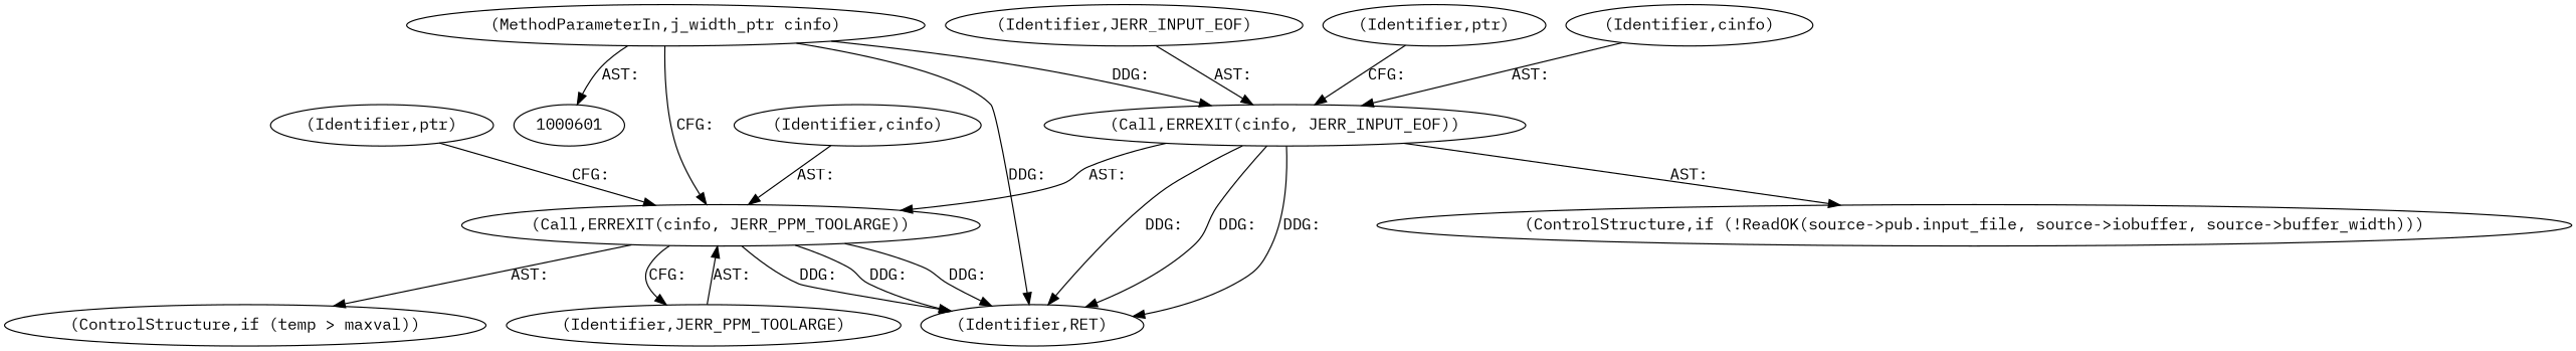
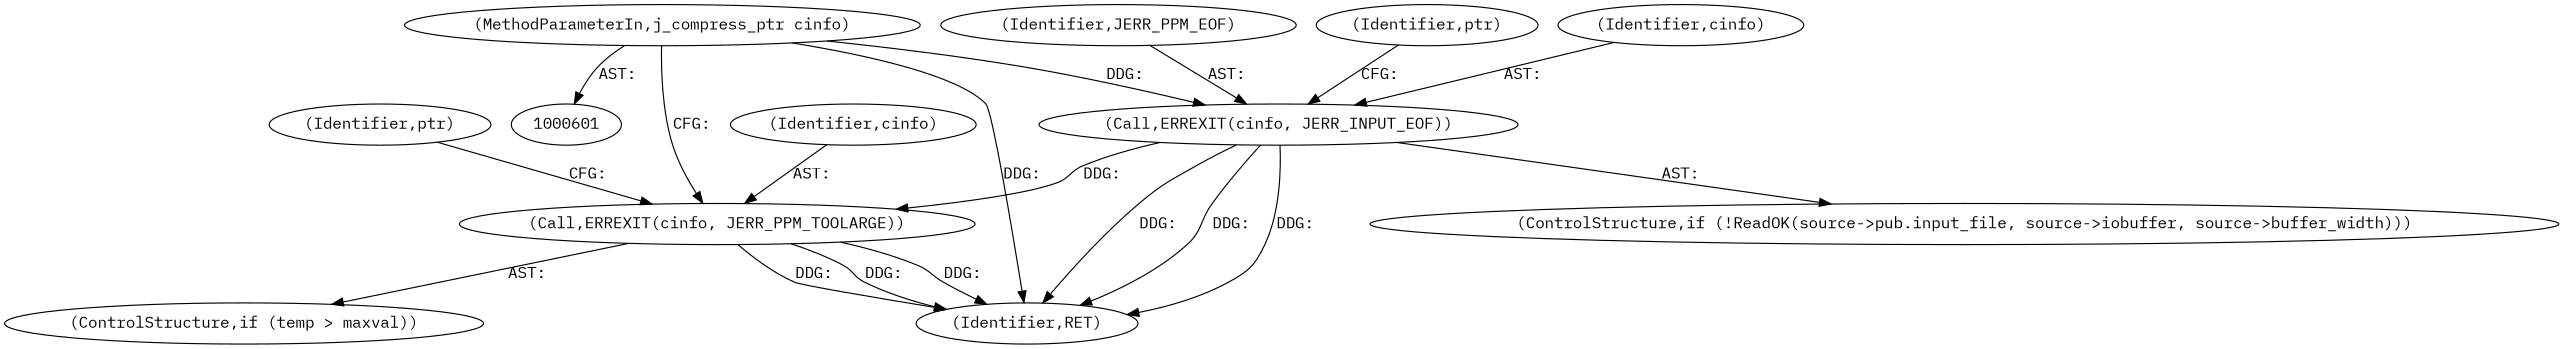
  digraph {
    fontname="IBM Plex Mono"
    node [fontname="IBM Plex Mono"]
    edge [fontname="IBM Plex Mono"]
    n1 [label="(Call,ERREXIT(cinfo, JERR_PPM_TOOLARGE))"]
    n2 [label="(ControlStructure,if (temp > maxval))"]
    n3 [label="(Identifier,RET)"]
-   n4 [label="(Identifier,JERR_PPM_TOOLARGE)"]
    n5 [label="(Call,ERREXIT(cinfo, JERR_INPUT_EOF))"]
    n6 [label="(ControlStructure,if (!ReadOK(source->pub.input_file, source->iobuffer, source->buffer_width)))"]
-   n7 [label="(Identifier,JERR_INPUT_EOF)"]
-   n8 [label="(MethodParameterIn,j_width_ptr cinfo)"]
+   n7 [label="(Identifier,JERR_PPM_EOF)"]
+   n8 [label="(MethodParameterIn,j_compress_ptr cinfo)"]
    n9 [label=1000601]
    n10 [label="(Identifier,ptr)"]
    n11 [label="(Identifier,cinfo)"]
    n12 [label="(Identifier,ptr)"]
    n13 [label="(Identifier,cinfo)"]
    n1 -> n2 [label="AST: "]
    n1 -> n3 [label="DDG: "]
    n1 -> n3 [label="DDG: "]
    n1 -> n3 [label="DDG: "]
-   n1 -> n4 [label="CFG: "]
-   n4 -> n1 [label="AST: "]
-   n5 -> n1 [label="AST: "]
+   n5 -> n1 [label="DDG: "]
    n5 -> n3 [label="DDG: "]
    n5 -> n3 [label="DDG: "]
    n5 -> n3 [label="DDG: "]
    n5 -> n6 [label="AST: "]
    n7 -> n5 [label="AST: "]
    n8 -> n1 [label="CFG: "]
    n8 -> n3 [label="DDG: "]
    n8 -> n5 [label="DDG: "]
    n8 -> n9 [label="AST: "]
    n10 -> n5 [label="CFG: "]
    n11 -> n1 [label="AST: "]
    n12 -> n1 [label="CFG: "]
    n13 -> n5 [label="AST: "]
  }
